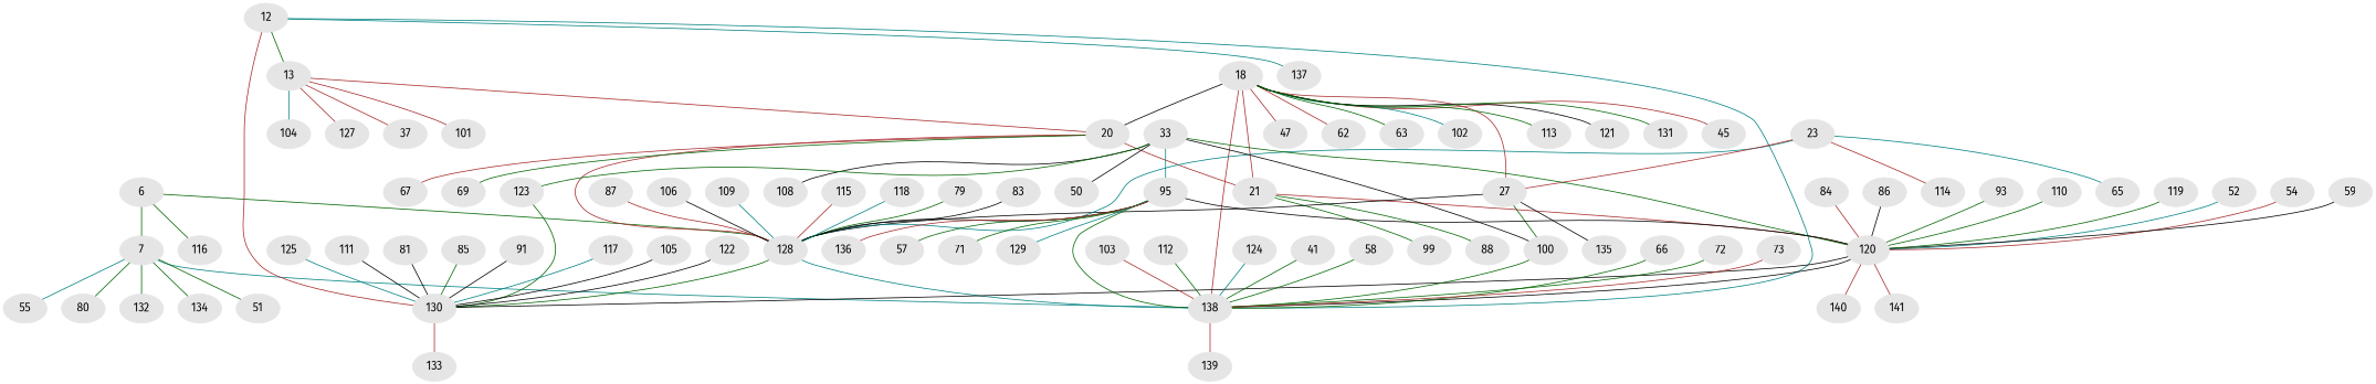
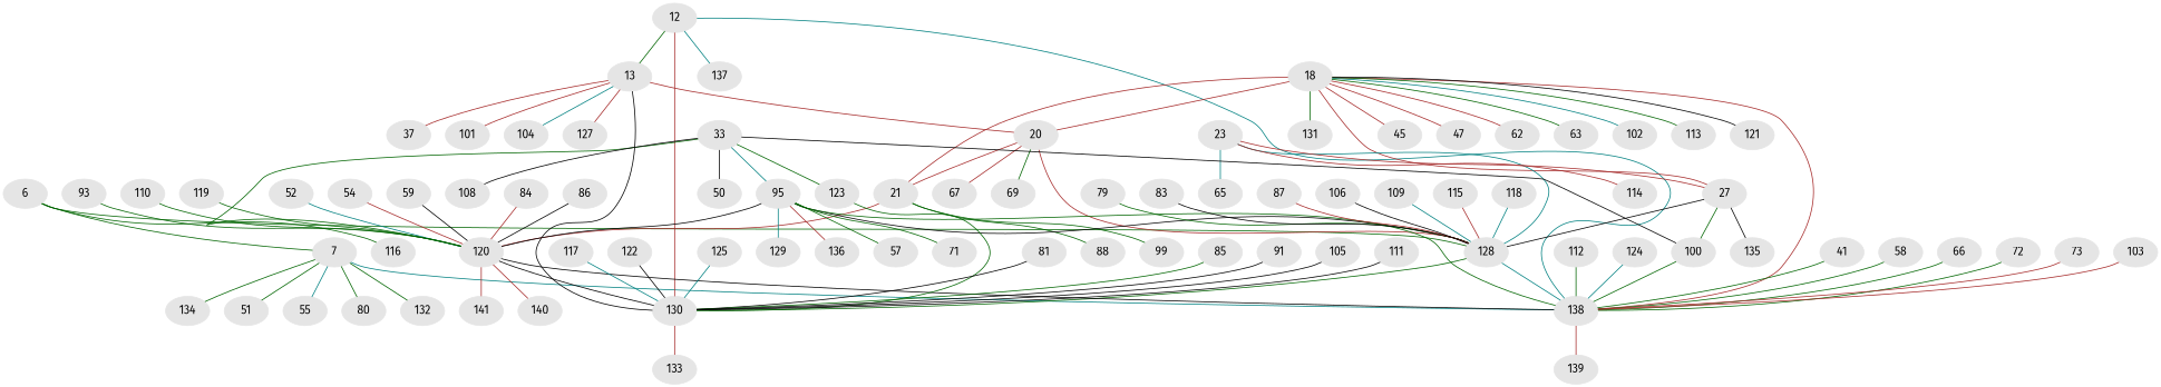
  graph {
    fontname="Fira Sans"
    node [color=gray90 fontname="Fira Sans" style=filled]
    edge [color=darkgreen fontname="Fira Sans"]
    6 [super="+4"]
    7 [super="+3"]
    116 [super="+95"]
    128 [super="+43+48+49+74+97+77"]
    138 [super="+78"]
    51
    55
    80
    132
    134 [super="+76"]
    130 [super="+89+126+14+53"]
    139
    12 [super="+10"]
    13 [super="+8"]
    137
    20 [super="+19"]
    37
    101
    104
    127
    133 [super="+64"]
    21 [super="+15"]
    67
    69
    18 [super="+17"]
    27 [super="+24"]
    45
    47
    62
    63
    102
    113
    121 [super="+94"]
    131
    88
    99
    120 [super="+82+34+36+92+39+42+44"]
    100 [super="+38"]
    135
    140
    141
    23 [super="+22"]
    65
    114
    33 [super="+31"]
    n46 [label=95 super="+30"]
    50
    108
    123
    57
    71
    129
    136
    41
    52
    54
    58
    59
    66
    72
    73
    79
    81
    83
    84
    85
    86
    87 [super="+56"]
    91
    93
    103
    105
    106
    109
    110 [super="+98"]
    111
    112
    115 [super="+107"]
    117
    118
    119
    122 [super="+96"]
    124
    125
    6 -- 7 [weight=4]
    6 -- 116
    6 -- 128
    7 -- 138 [color=teal weight=6]
    7 -- 51
    7 -- 55 [color=teal]
    7 -- 80
    7 -- 132
    7 -- 134
    128 -- 138 [color=teal]
    128 -- 130
    138 -- 139 [color=brown]
    130 -- 133 [color=brown]
    12 -- 138 [color=teal]
    12 -- 130 [color=brown weight=6]
    12 -- 13 [weight=4]
    12 -- 137 [color=teal]
+   13 -- 130 [color=black weight=6]
    13 -- 20 [color=brown]
    13 -- 37 [color=brown]
    13 -- 101 [color=brown]
    13 -- 104 [color=teal]
    13 -- 127 [color=brown]
    20 -- 128 [color=brown]
    20 -- 21 [color=brown weight=4]
    20 -- 67 [color=brown]
    20 -- 69
    21 -- 88
    21 -- 99
    21 -- 120 [color=brown]
    18 -- 138 [color=brown weight=3]
-   18 -- 20 [color=black weight=6]
+   18 -- 20 [color=brown weight=6]
    18 -- 21 [color=brown weight=6]
    18 -- 27 [color=brown]
    18 -- 45 [color=brown]
    18 -- 47 [color=brown]
    18 -- 62 [color=brown]
    18 -- 63
    18 -- 102 [color=teal]
    18 -- 113
    18 -- 121 [color=black]
    18 -- 131
    27 -- 128 [color=black weight=6]
    27 -- 100
    27 -- 135 [color=black]
    120 -- 138 [color=black]
    120 -- 130 [color=black weight=2]
    120 -- 140 [color=brown]
    120 -- 141 [color=brown]
    100 -- 138
    23 -- 128 [color=teal weight=6]
    23 -- 27 [color=brown weight=4]
    23 -- 65 [color=teal]
    23 -- 114 [color=brown]
    33 -- 120 [weight=6]
    33 -- 100 [color=black]
    33 -- n46 [color=teal weight=4]
    33 -- 50 [color=black]
    33 -- 108 [color=black]
    33 -- 123
    n46 -- 128 [color=black weight=2]
    n46 -- 138 [weight=2]
    n46 -- 120 [color=black weight=6]
    n46 -- 57
    n46 -- 71
    n46 -- 129 [color=teal]
    n46 -- 136 [color=brown]
    123 -- 130
    41 -- 138
    52 -- 120 [color=teal]
    54 -- 120 [color=brown]
    58 -- 138
    59 -- 120 [color=black]
    66 -- 138
    72 -- 138
    73 -- 138 [color=brown]
    79 -- 128
    81 -- 130 [color=black]
    83 -- 128 [color=black]
    84 -- 120 [color=brown]
    85 -- 130
    86 -- 120 [color=black]
    87 -- 128 [color=brown]
    91 -- 130 [color=black]
    93 -- 120
    103 -- 138 [color=brown]
    105 -- 130 [color=black]
    106 -- 128 [color=black]
    109 -- 128 [color=teal]
    110 -- 120
    111 -- 130 [color=black]
    112 -- 138
    115 -- 128 [color=brown]
    117 -- 130 [color=teal]
    118 -- 128 [color=teal]
    119 -- 120
    122 -- 130 [color=black]
    124 -- 138 [color=teal]
    125 -- 130 [color=teal]
  }
